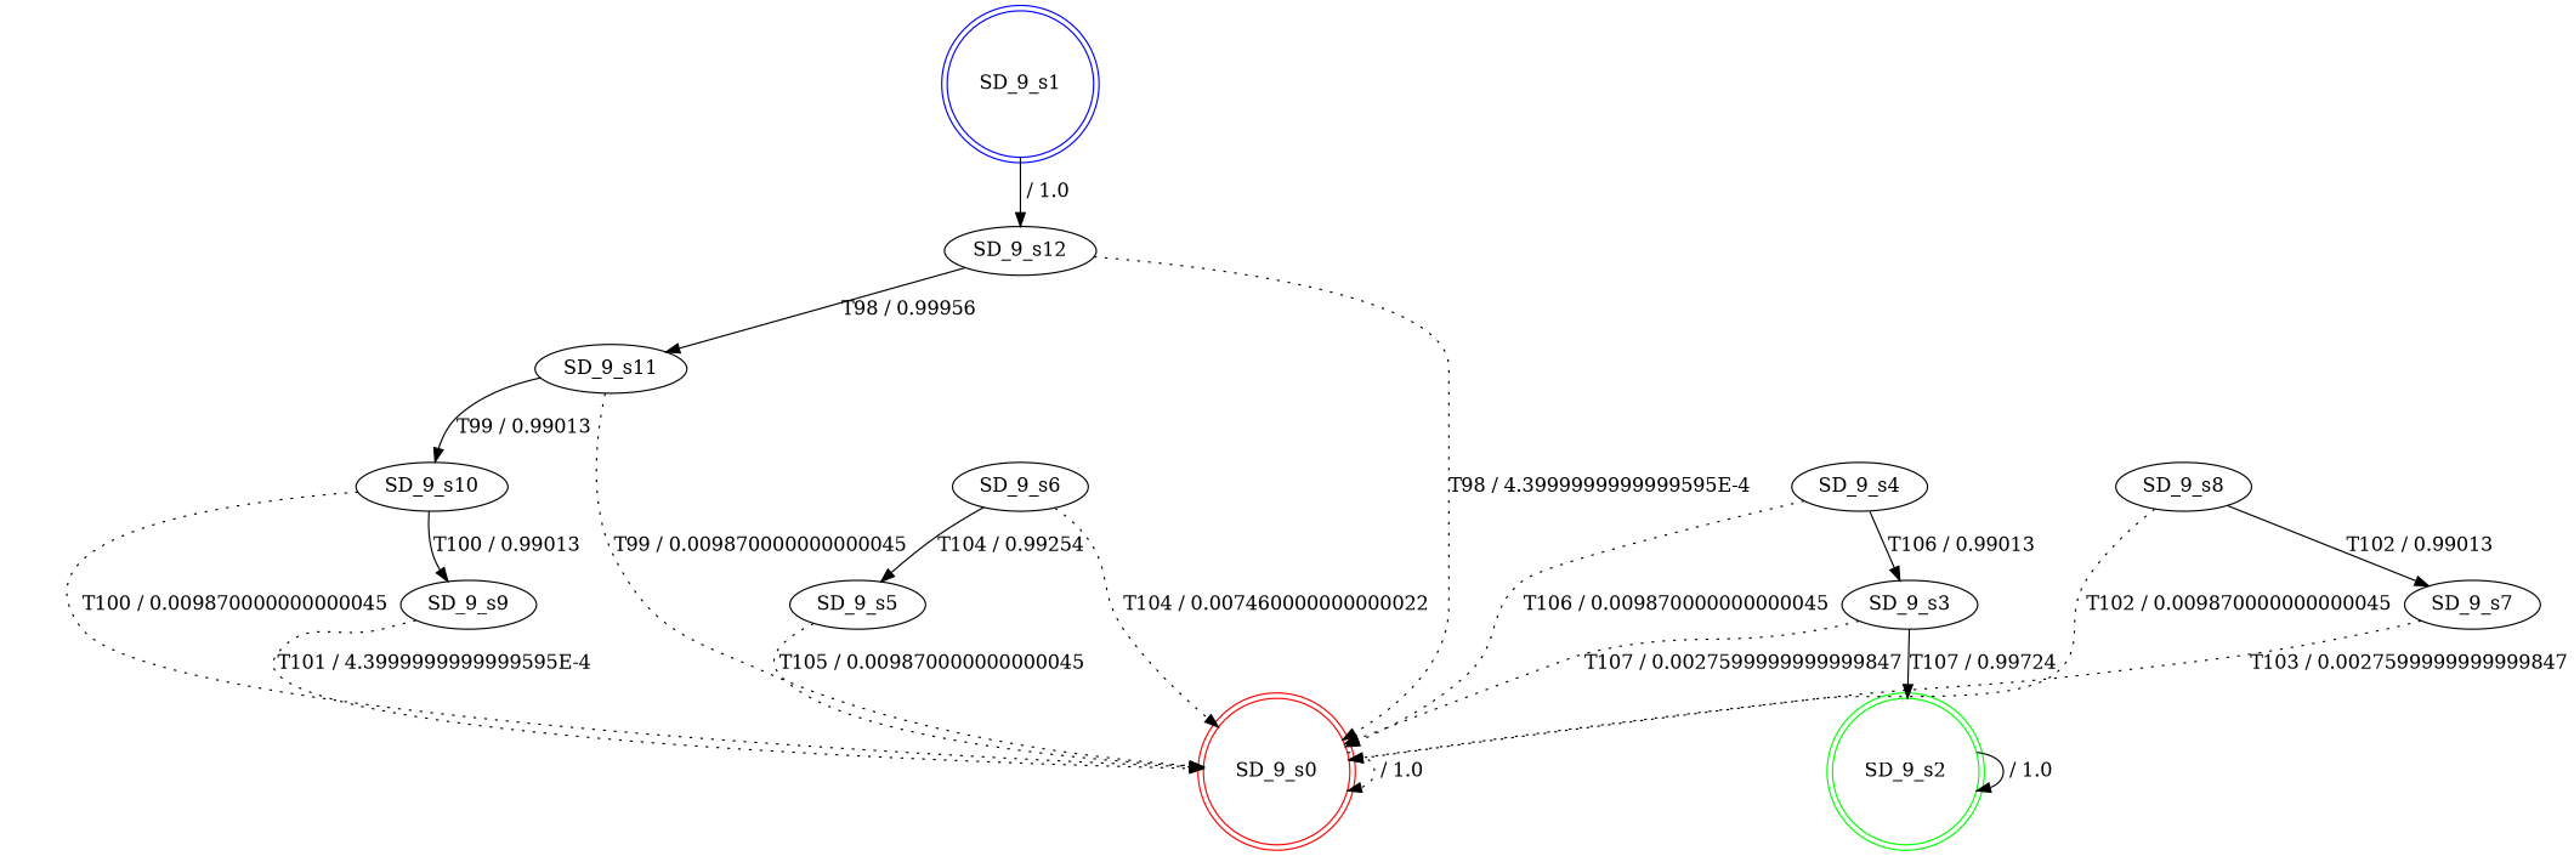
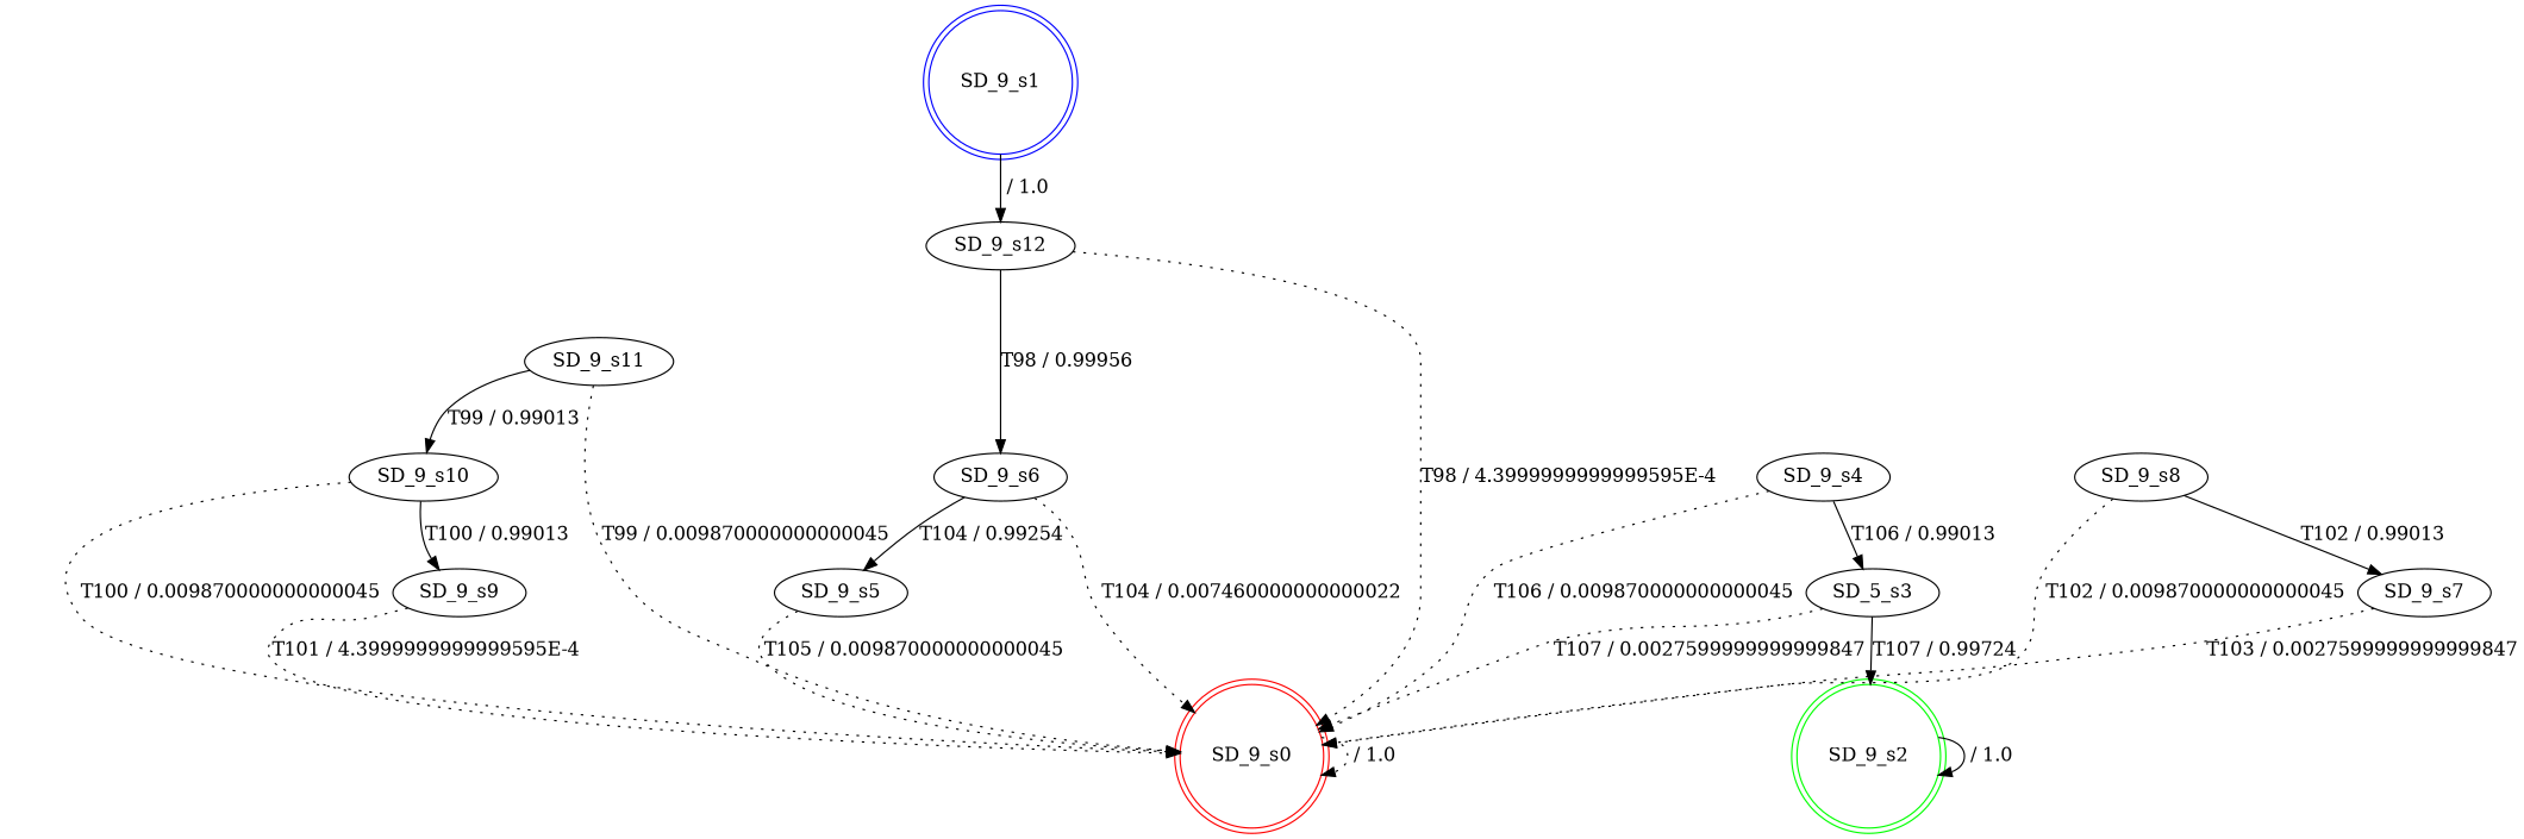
  digraph {
    edge [style=dotted]
    n1 [color=red label=SD_9_s0 shape=doublecircle]
    n2 [color=blue label=SD_9_s1 shape=doublecircle]
    n3 [label=SD_9_s12]
    n4 [label=SD_9_s11]
    n5 [color=green label=SD_9_s2 shape=doublecircle]
-   n6 [label=SD_9_s3]
+   n6 [label=SD_5_s3]
    n7 [label=SD_9_s4]
    n8 [label=SD_9_s5]
    n9 [label=SD_9_s6]
    n10 [label=SD_9_s7]
    n11 [label=SD_9_s8]
    n12 [label=SD_9_s9]
    n13 [label=SD_9_s10]
    n1 -> n1 [label=" / 1.0"]
    n2 -> n3 [label=" / 1.0" style=""]
    n3 -> n1 [label="T98 / 4.3999999999999595E-4"]
-   n3 -> n4 [label="T98 / 0.99956" style=""]
+   n3 -> n9 [label="T98 / 0.99956" style=""]
    n4 -> n1 [label="T99 / 0.009870000000000045"]
    n4 -> n13 [label="T99 / 0.99013" style=""]
    n5 -> n5 [label=" / 1.0" style=""]
    n6 -> n1 [label="T107 / 0.0027599999999999847"]
    n6 -> n5 [label="T107 / 0.99724" style=""]
    n7 -> n1 [label="T106 / 0.009870000000000045"]
    n7 -> n6 [label="T106 / 0.99013" style=""]
    n8 -> n1 [label="T105 / 0.009870000000000045"]
    n9 -> n1 [label="T104 / 0.007460000000000022"]
    n9 -> n8 [label="T104 / 0.99254" style=""]
    n10 -> n1 [label="T103 / 0.0027599999999999847"]
    n11 -> n1 [label="T102 / 0.009870000000000045"]
    n11 -> n10 [label="T102 / 0.99013" style=""]
    n12 -> n1 [label="T101 / 4.3999999999999595E-4"]
    n13 -> n1 [label="T100 / 0.009870000000000045"]
    n13 -> n12 [label="T100 / 0.99013" style=""]
  }
